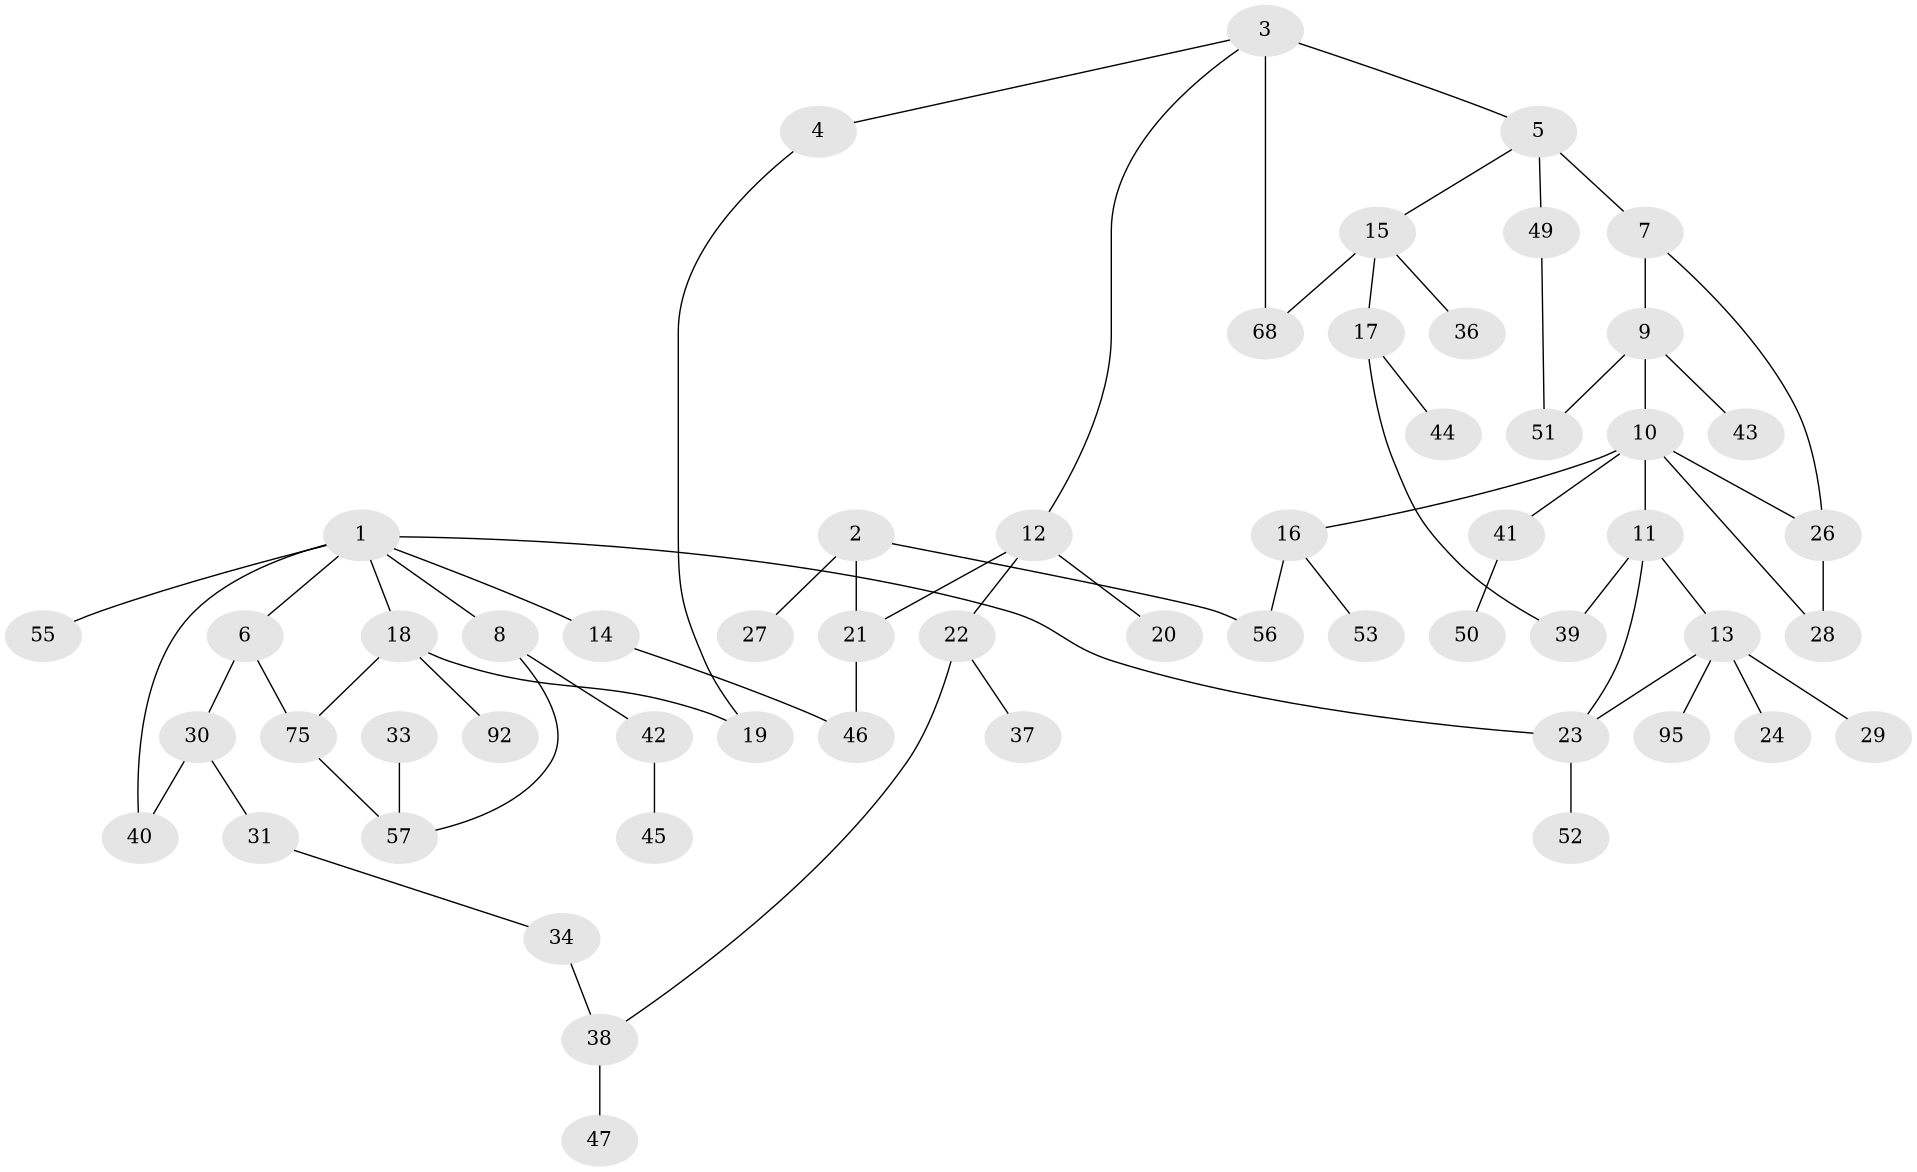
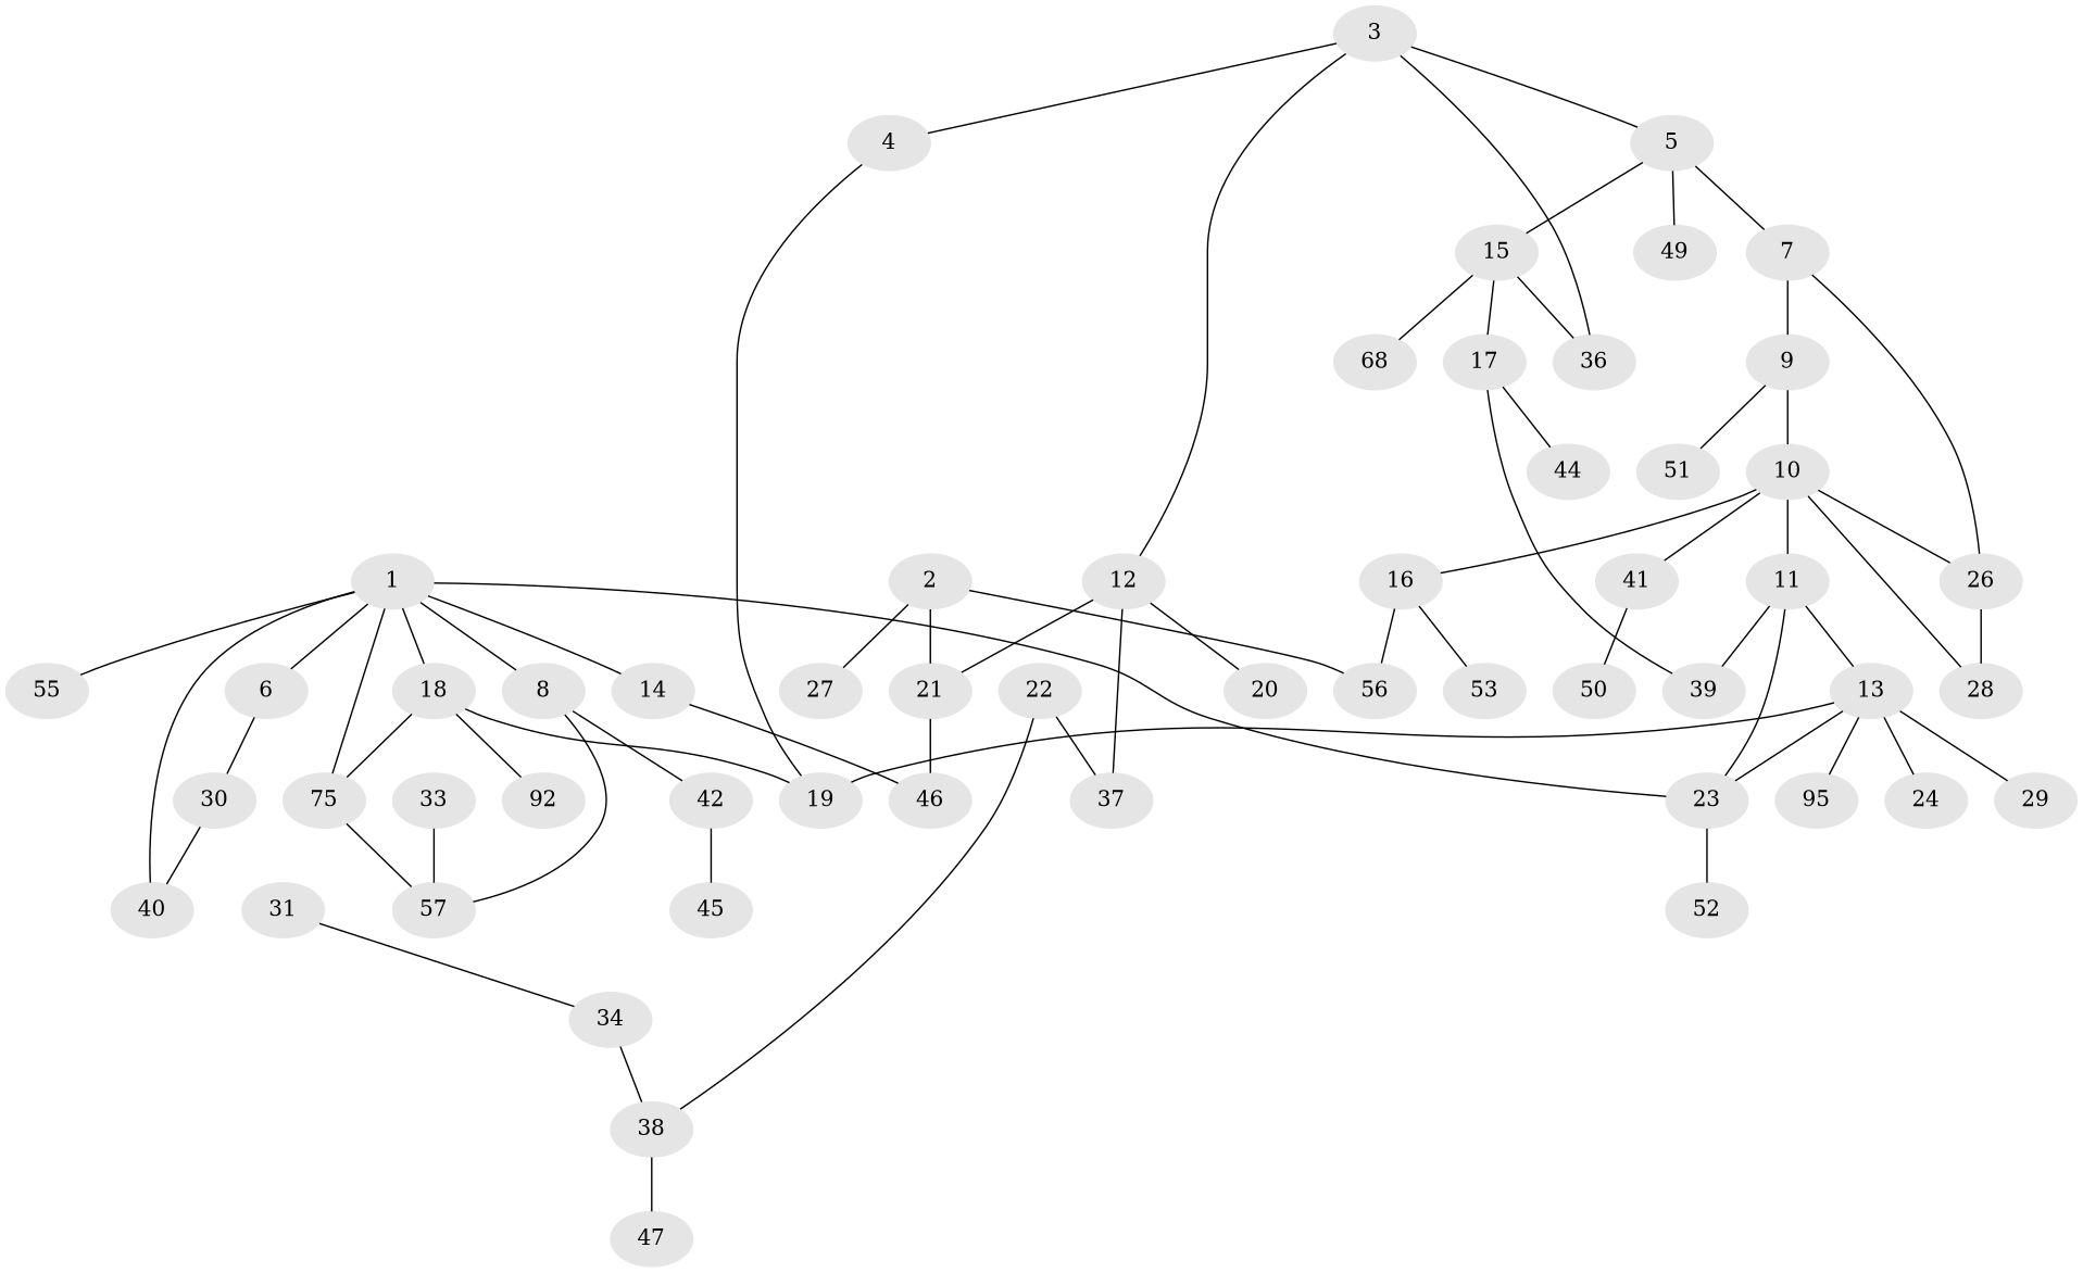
  graph {
    node [color=gray90 style=filled]
    1
    6
    8
    14
    18
    23
    40
    55
    2
    21
    27
    56
    n13 [label=75]
    30
    42
    57
    12
    20
    22
    46
    19
    n22 [label=92]
    52
    3
    4
    5
    n27 [label=68]
    7
    15
    49
    9
    26
    17
    36
    51
    31
    10
-   43
    28
    45
    11
    16
    41
    13
    39
    53
    50
    24
    29
    n50 [label=95]
    37
    38
    44
    47
    33
    34
    1 -- 6
    1 -- 8
    1 -- 14
    1 -- 18
    1 -- 23
    1 -- 40
    1 -- 55
-   6 -- n13
+   1 -- n13
    6 -- 30
    8 -- 42
    8 -- 57
    14 -- 46
    18 -- n13
    18 -- 19
    18 -- n22
    23 -- 52
    2 -- 21
    2 -- 27
    2 -- 56
    21 -- 46
    n13 -- 57
    30 -- 40
-   30 -- 31
    42 -- 45
    12 -- 21
    12 -- 20
-   12 -- 22
+   12 -- 37
    22 -- 37
    22 -- 38
    3 -- 12
    3 -- 4
    3 -- 5
-   3 -- n27
+   3 -- 36
    4 -- 19
    5 -- 7
    5 -- 15
    5 -- 49
    7 -- 9
    7 -- 26
    15 -- n27
    15 -- 17
    15 -- 36
-   49 -- 51
    9 -- 51
    9 -- 10
-   9 -- 43
    26 -- 28
    17 -- 39
    17 -- 44
    31 -- 34
    10 -- 26
    10 -- 28
    10 -- 11
    10 -- 16
    10 -- 41
    11 -- 23
    11 -- 13
    11 -- 39
    16 -- 56
    16 -- 53
    41 -- 50
    13 -- 23
+   13 -- 19
    13 -- 24
    13 -- 29
    13 -- n50
    38 -- 47
    33 -- 57
    34 -- 38
  }
